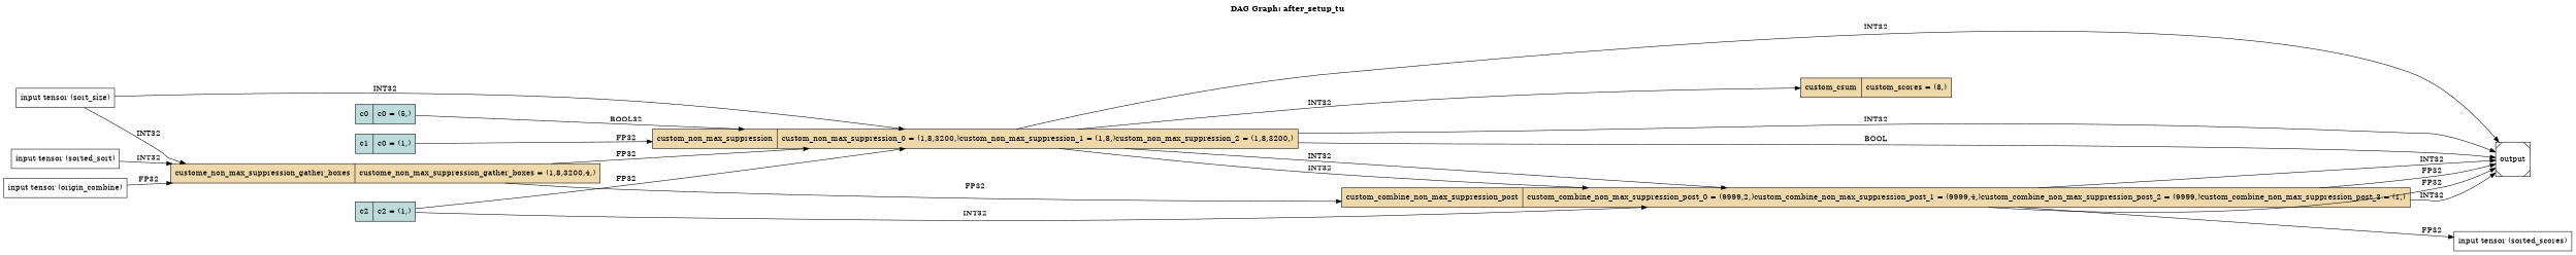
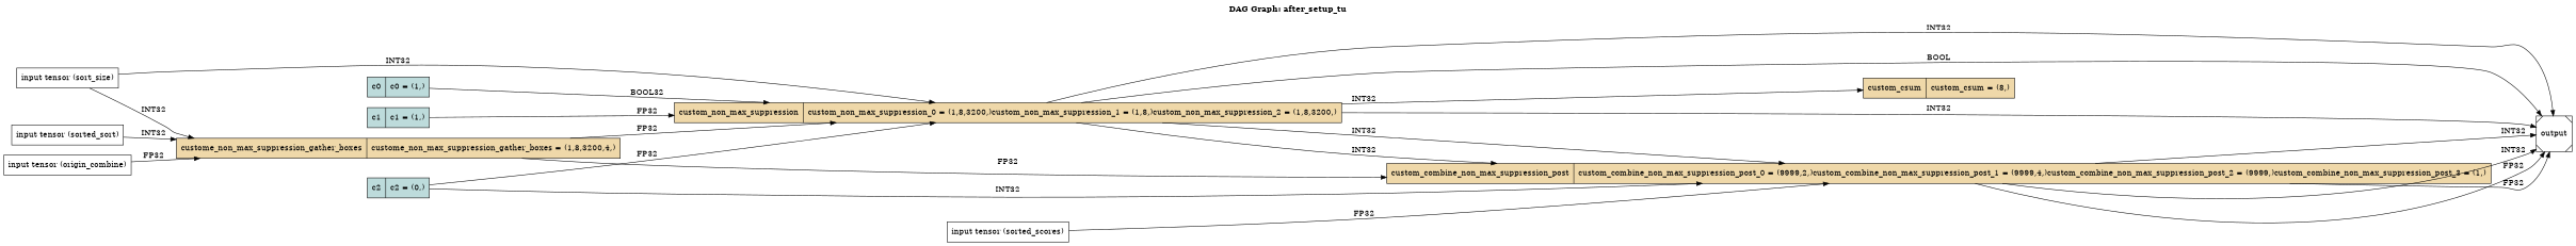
  digraph {
    label=<<b>DAG Graph: after_setup_tu</b><br/><br/>>
    labelloc=t
    rankdir=LR
    node [color="#000000" fillcolor="#efd8a9" fontcolor="#000000" shape=record style="solid,filled"]
    edge [color="#000000"]
-   n1 [fillcolor="#bddbdb" label="{c0|{c0 = (5,)}}"]
+   n1 [fillcolor="#bddbdb" label="{c0|{c0 = (1,)}}"]
    n2 [label="{custom_non_max_suppression|{custom_non_max_suppression_0 = (1,8,3200,)custom_non_max_suppression_1 = (1,8,)custom_non_max_suppression_2 = (1,8,3200,)}}"]
    n3 [label="{custom_combine_non_max_suppression_post|{custom_combine_non_max_suppression_post_0 = (9999,2,)custom_combine_non_max_suppression_post_1 = (9999,4,)custom_combine_non_max_suppression_post_2 = (9999,)custom_combine_non_max_suppression_post_3 = (1,)}}"]
-   n4 [label="{custom_csum|{custom_scores = (8,)}}"]
+   n4 [label="{custom_csum|{custom_csum = (8,)}}"]
    n5 [label=output shape=Msquare color="" fillcolor="" fontcolor="" style=""]
-   n6 [fillcolor="#bddbdb" label="{c1|{c0 = (1,)}}"]
-   n7 [fillcolor="#bddbdb" label="{c2|{c2 = (1,)}}"]
+   n6 [fillcolor="#bddbdb" label="{c1|{c1 = (1,)}}"]
+   n7 [fillcolor="#bddbdb" label="{c2|{c2 = (0,)}}"]
    n8 [fillcolor="#ffffff" label="input tensor (sorted_sort)" shape=box color="" fontcolor="" style=""]
    n9 [label="{custome_non_max_suppression_gather_boxes|{custome_non_max_suppression_gather_boxes = (1,8,3200,4,)}}"]
    n10 [fillcolor="#ffffff" label="input tensor (sorted_scores)" shape=box color="" fontcolor="" style=""]
    n11 [fillcolor="#ffffff" label="input tensor (origin_combine)" shape=box color="" fontcolor="" style=""]
    n12 [fillcolor="#ffffff" label="input tensor (sort_size)" shape=box color="" fontcolor="" style=""]
    n1 -> n2 [label=BOOL32]
    n2 -> n3 [label=INT32]
    n2 -> n3 [label=INT32]
    n2 -> n4 [label=INT32]
    n2 -> n5 [label=INT32]
    n2 -> n5 [label=INT32]
    n2 -> n5 [label=BOOL]
    n3 -> n5 [label=INT32]
    n3 -> n5 [label=FP32]
    n3 -> n5 [label=FP32]
    n3 -> n5 [label=INT32]
    n6 -> n2 [label=FP32]
    n7 -> n2 [label=FP32]
    n7 -> n3 [label=INT32]
    n8 -> n9 [label=INT32]
    n9 -> n2 [label=FP32]
    n9 -> n3 [label=FP32]
-   n3 -> n10 [label=FP32]
+   n10 -> n3 [label=FP32]
    n11 -> n9 [label=FP32]
    n12 -> n2 [label=INT32]
    n12 -> n9 [label=INT32]
  }
